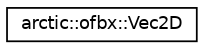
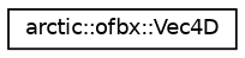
  digraph {
    rankdir=LR
    fontname="DejaVu Sans"
-   n1 [color=black fillcolor=white fontname="DejaVu Sans" fontsize=10 height=0.2 label="arctic::ofbx::Vec2D" shape=record style=filled width=0.4]
+   n1 [color=black fillcolor=white fontname="DejaVu Sans" fontsize=10 height=0.2 label="arctic::ofbx::Vec4D" shape=record style=filled width=0.4]
  }
